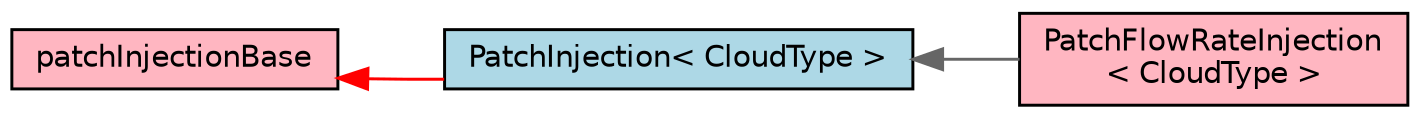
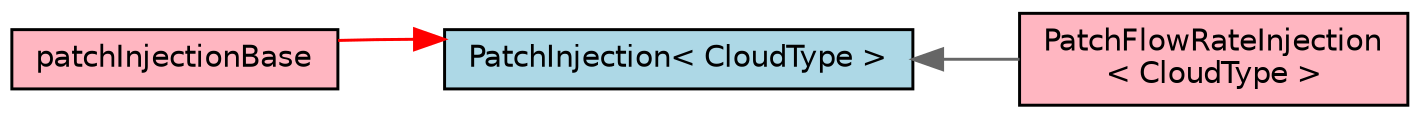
  digraph {
    rankdir=LR
    node [color=black fillcolor=lightpink fontname=Helvetica fontsize=10 shape=record style=filled]
    edge [dir=back fontname=Helvetica fontsize=10 labelfontname=Helvetica labelfontsize=10 style=solid]
    n1 [fontcolor=black height=0.2 label=patchInjectionBase width=0.4]
    n2 [fillcolor=lightblue height=0.2 label="PatchInjection\< CloudType \>" width=0.4]
    n3 [height=0.2 label="PatchFlowRateInjection\l\< CloudType \>" width=0.4]
-   n1 -> n2 [color=red]
+   n2 -> n1 [color=red]
    n2 -> n3 [color=gray40]
  }
